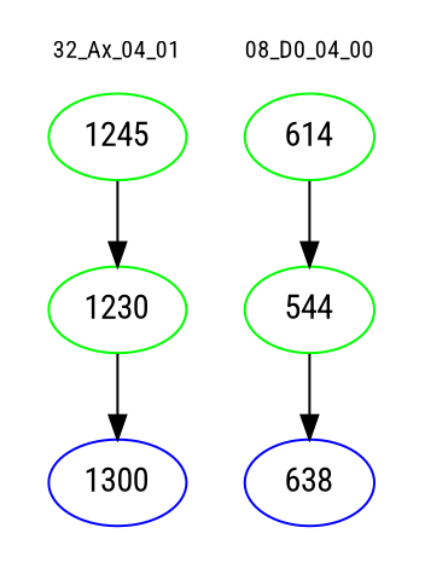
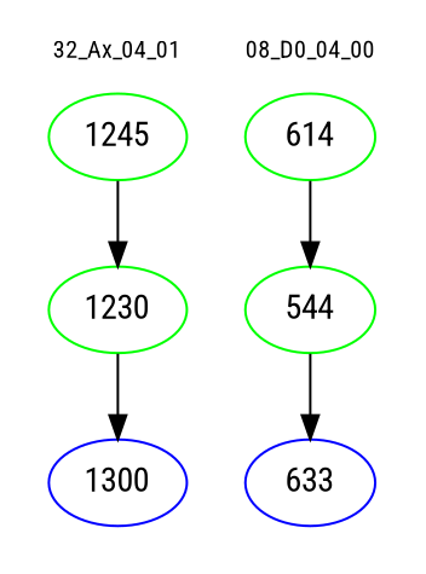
  digraph {
    fontname="Roboto Condensed"
    node [color=green fontname="Roboto Condensed"]
    edge [color=black fontname="Roboto Condensed"]
    n1 [label=1245]
    n2 [label=1230]
    n3 [color=blue label=1300]
    n4 [label=614]
    n5 [label=544]
-   n6 [color=blue label=638]
+   n6 [color=blue label=633]
    subgraph cluster_1 {
      color=white
      fontsize=10
      label="32_Ax_04_01"
      n1
      n2
      n3
    }
    subgraph cluster_2 {
      color=white
      fontsize=10
      label="08_D0_04_00"
      n4
      n5
      n6
    }
    n1 -> n2
    n2 -> n3
    n4 -> n5
    n5 -> n6
  }
